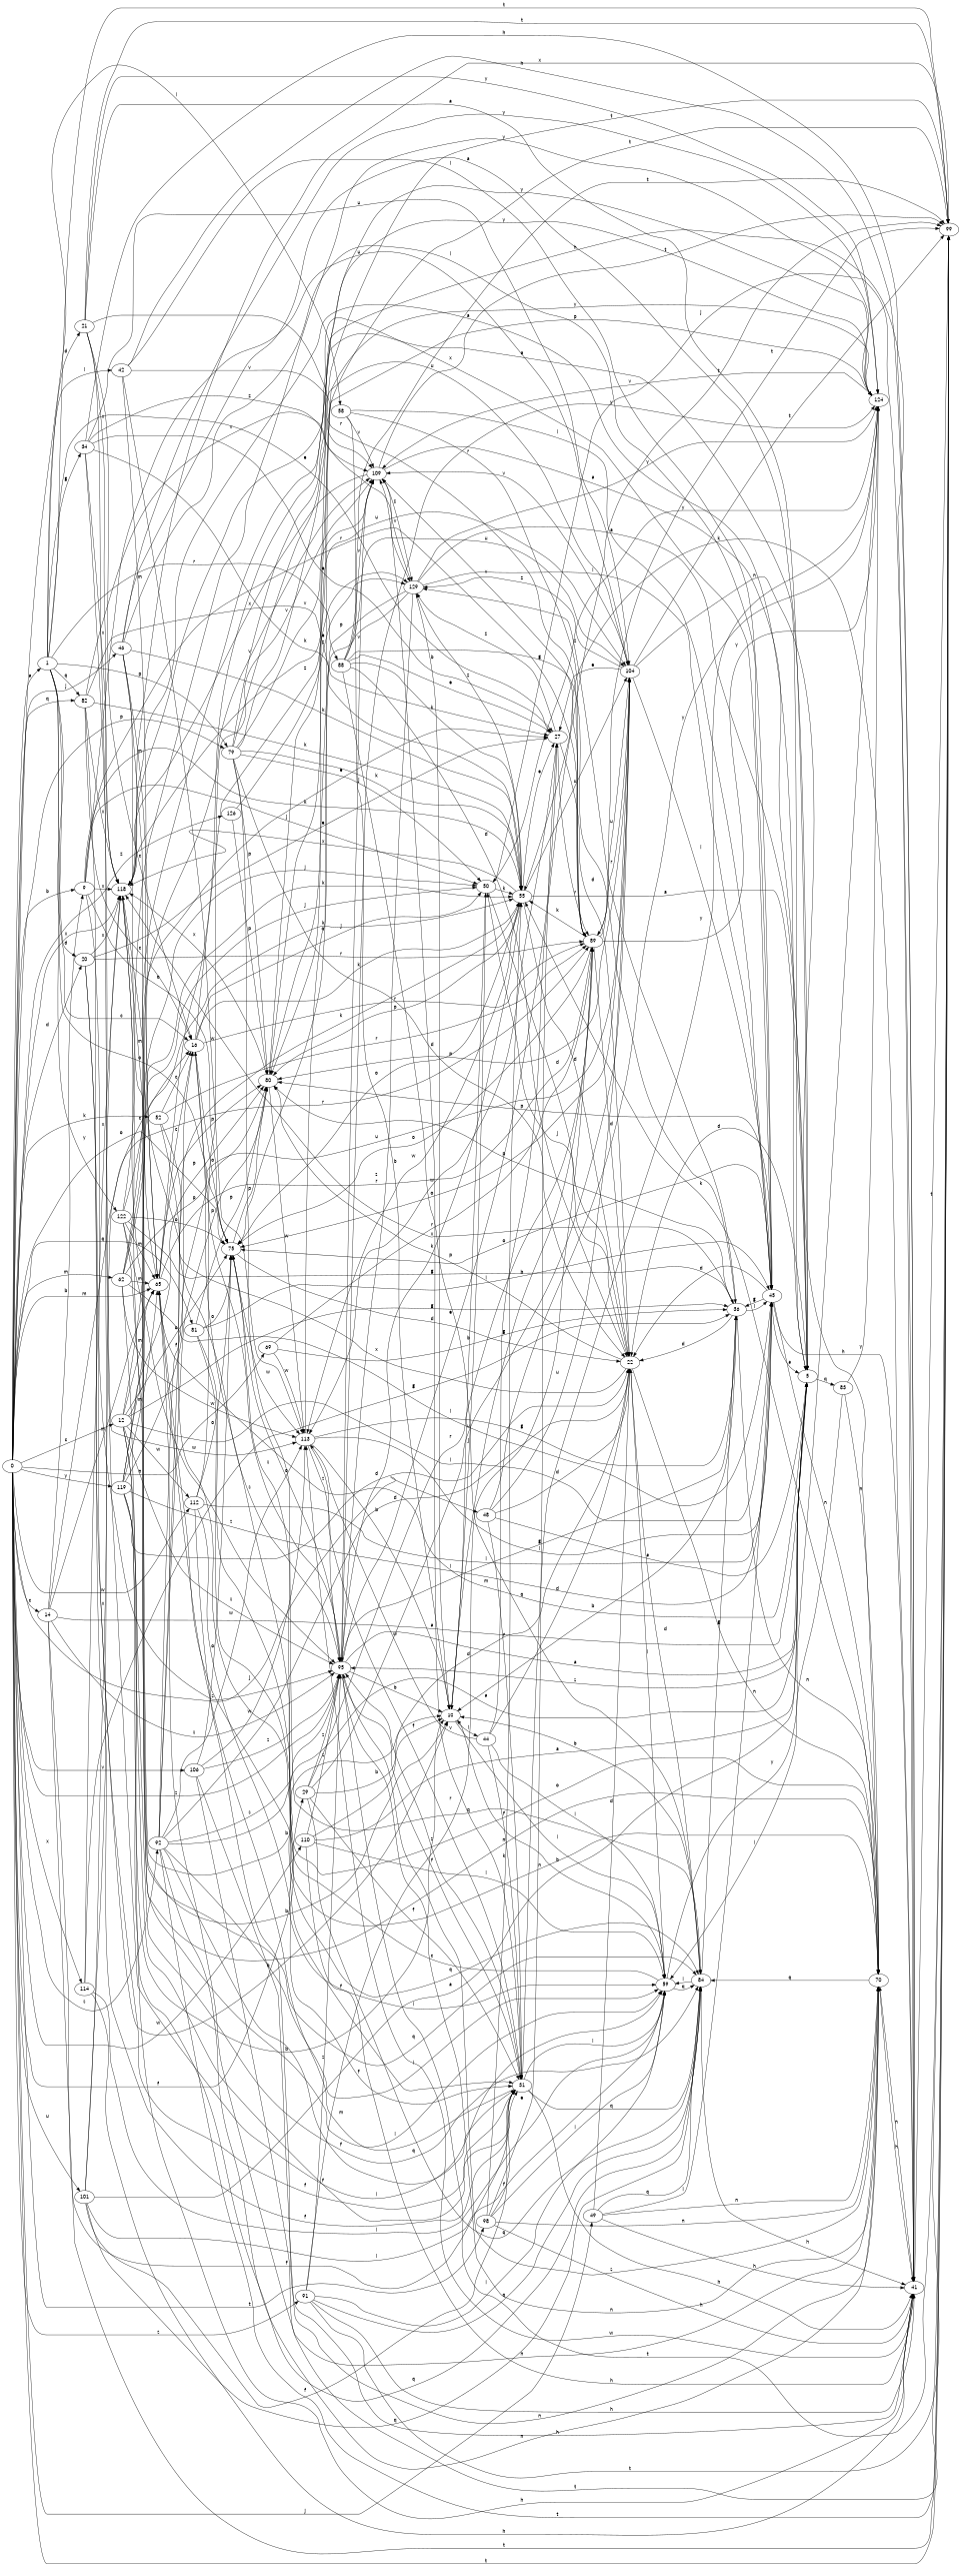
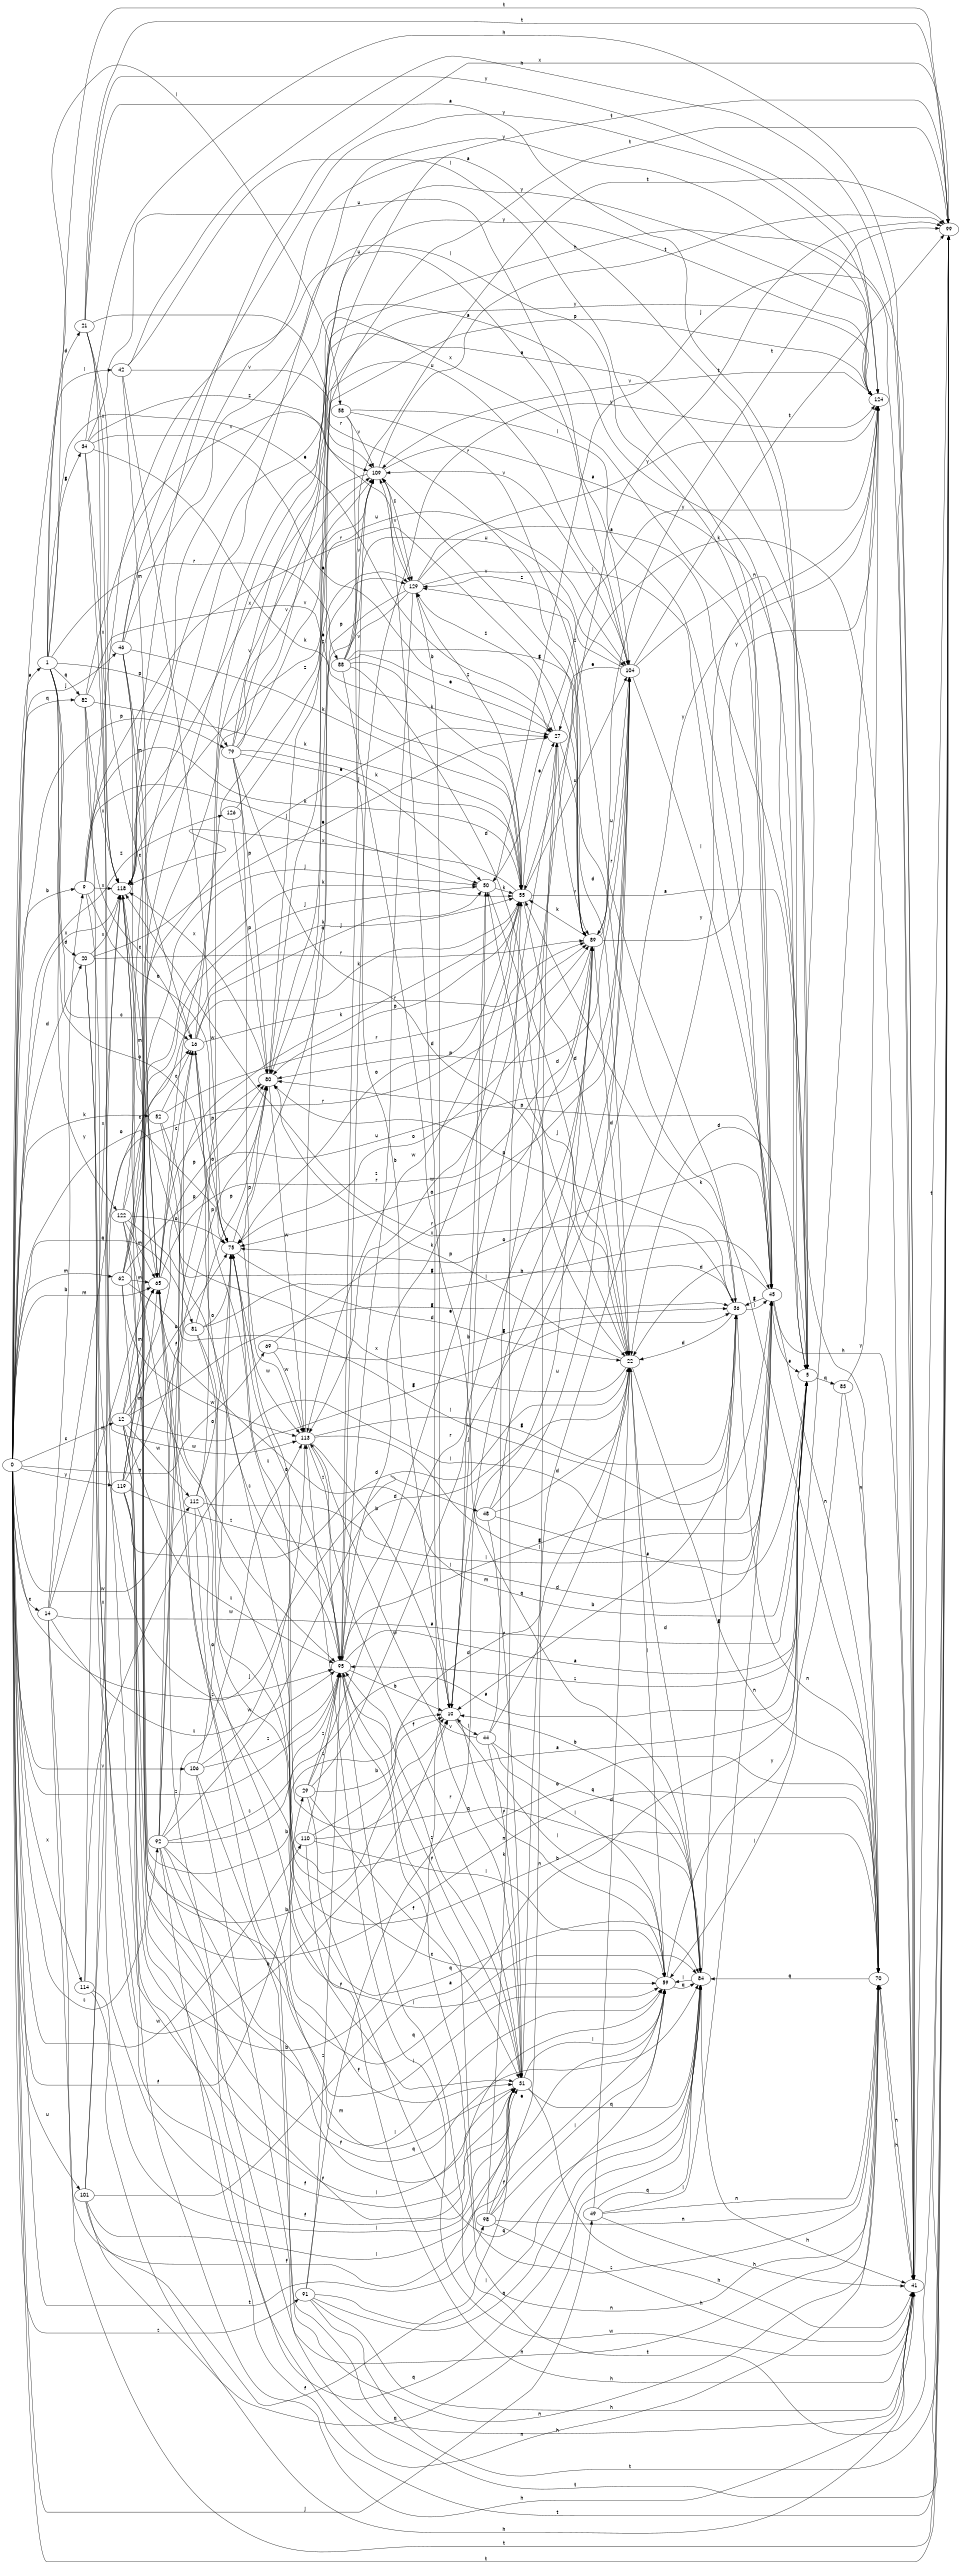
  strict digraph {
    fontname=Lato
    rankdir=LR
    node [fontname=Lato]
    edge [fontname=Lato]
    0
    1
    9
    12
    14
    20
    29
    46
    48
    49
    52
    58
    62
    65
    69
    75
    79
    81
    82
    91
    92
    95
    98
    99
    101
    106
    110
    112
    114
    118
    119
    126
    16
    21
    27
    34
    42
    88
    122
    31
    50
    55
    89
    104
    36
    41
    45
    80
    5
    10
    84
    124
    22
    70
    109
    113
    59
    129
    83
    44
    0 -> 1 [label=a]
    0 -> 9 [label=b]
    0 -> 12 [label=c]
    0 -> 14 [label=c]
    0 -> 20 [label=d]
    0 -> 29 [label=f]
    0 -> 46 [label=j]
    0 -> 48 [label=j]
    0 -> 49 [label=j]
    0 -> 52 [label=k]
    0 -> 58 [label=l]
    0 -> 62 [label=m]
    0 -> 65 [label=m]
    0 -> 69 [label=n]
    0 -> 75 [label=o]
    0 -> 79 [label=p]
    0 -> 81 [label=q]
    0 -> 82 [label=q]
    0 -> 91 [label=s]
    0 -> 92 [label=s]
    0 -> 95 [label=s]
    0 -> 98 [label=t]
    0 -> 99 [label=t]
    0 -> 101 [label=u]
    0 -> 106 [label=v]
    0 -> 110 [label=w]
    0 -> 112 [label=w]
    0 -> 114 [label=x]
    0 -> 118 [label=x]
    0 -> 119 [label=y]
    0 -> 126 [label=z]
    1 -> 20 [label=d]
    1 -> 75 [label=o]
    1 -> 79 [label=p]
    1 -> 82 [label=q]
    1 -> 99 [label=t]
    1 -> 16 [label=c]
    1 -> 21 [label=d]
    1 -> 27 [label=e]
    1 -> 34 [label=g]
    1 -> 42 [label=i]
    1 -> 88 [label=r]
    1 -> 122 [label=y]
    9 -> 75 [label=o]
    9 -> 118 [label=x]
    9 -> 31 [label=f]
    9 -> 50 [label=j]
    9 -> 55 [label=k]
    9 -> 89 [label=r]
    9 -> 104 [label=u]
    12 -> 65 [label=m]
    12 -> 75 [label=o]
    12 -> 95 [label=s]
    12 -> 112 [label=w]
    12 -> 31 [label=f]
    12 -> 55 [label=k]
    12 -> 36 [label=g]
    12 -> 41 [label=h]
    12 -> 45 [label=i]
    12 -> 80 [label=p]
    14 -> 9 [label=b]
    14 -> 65 [label=m]
    14 -> 95 [label=s]
    14 -> 99 [label=t]
    14 -> 31 [label=f]
    14 -> 89 [label=r]
    14 -> 5 [label=a]
    20 -> 118 [label=x]
    20 -> 27 [label=e]
    20 -> 31 [label=f]
    20 -> 89 [label=r]
    20 -> 10 [label=b]
    29 -> 95 [label=s]
    29 -> 31 [label=f]
    29 -> 89 [label=r]
    29 -> 104 [label=u]
    29 -> 10 [label=b]
    29 -> 84 [label=q]
    46 -> 65 [label=m]
    46 -> 55 [label=k]
    46 -> 45 [label=i]
    46 -> 5 [label=a]
    46 -> 10 [label=b]
    46 -> 84 [label=q]
    46 -> 124 [label=y]
    48 -> 31 [label=f]
    48 -> 104 [label=u]
    48 -> 5 [label=a]
    48 -> 124 [label=y]
    48 -> 22 [label=d]
    49 -> 41 [label=h]
    49 -> 45 [label=i]
    49 -> 84 [label=q]
    49 -> 22 [label=d]
    49 -> 70 [label=n]
    52 -> 95 [label=s]
    52 -> 16 [label=c]
    52 -> 31 [label=f]
    52 -> 89 [label=r]
    58 -> 89 [label=r]
    58 -> 45 [label=i]
    58 -> 10 [label=b]
    58 -> 109 [label=v]
    62 -> 65 [label=m]
    62 -> 50 [label=j]
    62 -> 104 [label=u]
    62 -> 45 [label=i]
    62 -> 84 [label=q]
    62 -> 124 [label=y]
    62 -> 109 [label=v]
    62 -> 113 [label=w]
    65 -> 16 [label=c]
    65 -> 89 [label=r]
    65 -> 80 [label=p]
    65 -> 124 [label=y]
    65 -> 70 [label=n]
    65 -> 59 [label=l]
    69 -> 89 [label=r]
    69 -> 36 [label=g]
    69 -> 113 [label=w]
    75 -> 80 [label=p]
    75 -> 22 [label=d]
    75 -> 113 [label=w]
    79 -> 50 [label=j]
    79 -> 55 [label=k]
    79 -> 104 [label=u]
    79 -> 41 [label=h]
    79 -> 80 [label=p]
    79 -> 5 [label=a]
    79 -> 84 [label=q]
    79 -> 22 [label=d]
    79 -> 109 [label=v]
    81 -> 75 [label=o]
    81 -> 45 [label=i]
    81 -> 80 [label=p]
    81 -> 84 [label=q]
    81 -> 70 [label=n]
    82 -> 95 [label=s]
    82 -> 118 [label=x]
    82 -> 16 [label=c]
    82 -> 27 [label=e]
    82 -> 55 [label=k]
    82 -> 109 [label=v]
    91 -> 95 [label=s]
    91 -> 99 [label=t]
    91 -> 89 [label=r]
    91 -> 41 [label=h]
    91 -> 84 [label=q]
    91 -> 59 [label=l]
    92 -> 95 [label=s]
    92 -> 99 [label=t]
    92 -> 16 [label=f]
    92 -> 31 [label=f]
    92 -> 55 [label=k]
    92 -> 80 [label=p]
    92 -> 5 [label=a]
    92 -> 22 [label=d]
    92 -> 70 [label=n]
    92 -> 113 [label=w]
    92 -> 59 [label=l]
    95 -> 75 [label=o]
    95 -> 99 [label=t]
    95 -> 27 [label=e]
    95 -> 31 [label=f]
    95 -> 55 [label=k]
    95 -> 36 [label=g]
    95 -> 5 [label=a]
    95 -> 10 [label=b]
    95 -> 124 [label=y]
    95 -> 70 [label=n]
    95 -> 109 [label=v]
    98 -> 27 [label=e]
    98 -> 31 [label=f]
    98 -> 55 [label=k]
    98 -> 41 [label=h]
    98 -> 70 [label=n]
    98 -> 59 [label=l]
    99 -> 118 [label=x]
    101 -> 118 [label=x]
    101 -> 16 [label=c]
    101 -> 31 [label=f]
    101 -> 5 [label=a]
    101 -> 84 [label=q]
    101 -> 59 [label=l]
    106 -> 75 [label=o]
    106 -> 95 [label=s]
    106 -> 99 [label=t]
    106 -> 70 [label=n]
    106 -> 113 [label=w]
    110 -> 95 [label=s]
    110 -> 41 [label=h]
    110 -> 5 [label=a]
    110 -> 22 [label=d]
    110 -> 59 [label=l]
    112 -> 75 [label=o]
    112 -> 31 [label=f]
    112 -> 41 [label=h]
    112 -> 45 [label=i]
    112 -> 109 [label=v]
    114 -> 118 [label=x]
    114 -> 36 [label=g]
    114 -> 41 [label=h]
    114 -> 59 [label=l]
    118 -> 65 [label=m]
    118 -> 104 [label=u]
    118 -> 5 [label=a]
    118 -> 10 [label=b]
    118 -> 59 [label=l]
    119 -> 65 [label=m]
    119 -> 50 [label=j]
    119 -> 55 [label=k]
    119 -> 45 [label=i]
    119 -> 80 [label=p]
    119 -> 10 [label=b]
    119 -> 84 [label=q]
    119 -> 22 [label=d]
    126 -> 80 [label=p]
    126 -> 129 [label=z]
    16 -> 75 [label=o]
    16 -> 95 [label=s]
    16 -> 50 [label=j]
    16 -> 55 [label=k]
    16 -> 89 [label=r]
    16 -> 129 [label=z]
    21 -> 99 [label=t]
    21 -> 118 [label=x]
    21 -> 16 [label=c]
    21 -> 89 [label=r]
    21 -> 5 [label=a]
    21 -> 124 [label=y]
    21 -> 59 [label=l]
    27 -> 89 [label=r]
    27 -> 22 [label=d]
    27 -> 113 [label=w]
    27 -> 129 [label=z]
    34 -> 118 [label=x]
    34 -> 27 [label=e]
    34 -> 55 [label=k]
    34 -> 104 [label=u]
    34 -> 41 [label=h]
    34 -> 113 [label=w]
    34 -> 129 [label=z]
    42 -> 65 [label=m]
    42 -> 41 [label=h]
    42 -> 45 [label=i]
    42 -> 109 [label=v]
    42 -> 113 [label=w]
    88 -> 99 [label=t]
    88 -> 27 [label=e]
    88 -> 55 [label=k]
    88 -> 104 [label=u]
    88 -> 36 [label=g]
    88 -> 84 [label=q]
    88 -> 22 [label=d]
    88 -> 109 [label=v]
    122 -> 65 [label=m]
    122 -> 75 [label=o]
    122 -> 95 [label=s]
    122 -> 27 [label=e]
    122 -> 36 [label=g]
    122 -> 124 [label=y]
    122 -> 70 [label=n]
    31 -> 65 [label=m]
    31 -> 95 [label=s]
    31 -> 41 [label=h]
    31 -> 84 [label=q]
    31 -> 124 [label=y]
    31 -> 109 [label=v]
    31 -> 59 [label=l]
    50 -> 55 [label=k]
    50 -> 10 [label=b]
    50 -> 124 [label=y]
    50 -> 22 [label=d]
    55 -> 75 [label=o]
    55 -> 118 [label=x]
    55 -> 27 [label=e]
    55 -> 104 [label=u]
    55 -> 80 [label=p]
    55 -> 5 [label=a]
    55 -> 22 [label=d]
    55 -> 113 [label=w]
    55 -> 129 [label=z]
    89 -> 75 [label=o]
    89 -> 99 [label=t]
    89 -> 55 [label=k]
    89 -> 104 [label=u]
    89 -> 10 [label=b]
    89 -> 124 [label=y]
    89 -> 22 [label=d]
    89 -> 109 [label=v]
    104 -> 75 [label=o]
    104 -> 99 [label=t]
    104 -> 27 [label=e]
    104 -> 89 [label=r]
    104 -> 45 [label=i]
    104 -> 80 [label=p]
    104 -> 70 [label=n]
    104 -> 109 [label=v]
    104 -> 129 [label=z]
    36 -> 118 [label=x]
    36 -> 45 [label=i]
    36 -> 80 [label=p]
    36 -> 10 [label=b]
    36 -> 22 [label=d]
    36 -> 70 [label=n]
    36 -> 129 [label=z]
    41 -> 99 [label=t]
    41 -> 50 [label=j]
    41 -> 55 [label=k]
    41 -> 70 [label=n]
    41 -> 113 [label=w]
    45 -> 75 [label=o]
    45 -> 118 [label=x]
    45 -> 36 [label=g]
    45 -> 41 [label=h]
    45 -> 80 [label=p]
    45 -> 5 [label=a]
    45 -> 22 [label=d]
    45 -> 70 [label=n]
    80 -> 99 [label=t]
    80 -> 118 [label=x]
    80 -> 124 [label=y]
    80 -> 113 [label=w]
    5 -> 65 [label=m]
    5 -> 95 [label=s]
    5 -> 22 [label=d]
    5 -> 83 [label=q]
    10 -> 50 [label=j]
    10 -> 59 [label=l]
    10 -> 44 [label=i]
    84 -> 36 [label=g]
    84 -> 41 [label=h]
    84 -> 10 [label=b]
    84 -> 22 [label=d]
    84 -> 59 [label=l]
    124 -> 80 [label=p]
    124 -> 109 [label=v]
    22 -> 118 [label=x]
    22 -> 50 [label=j]
    22 -> 80 [label=p]
    22 -> 70 [label=n]
    22 -> 59 [label=l]
    70 -> 75 [label=o]
    70 -> 95 [label=s]
    70 -> 55 [label=k]
    70 -> 41 [label=h]
    70 -> 84 [label=q]
    109 -> 99 [label=t]
    109 -> 118 [label=x]
    109 -> 5 [label=a]
    109 -> 129 [label=z]
    113 -> 95 [label=s]
    113 -> 99 [label=t]
    113 -> 31 [label=f]
    113 -> 36 [label=g]
    113 -> 45 [label=i]
    113 -> 10 [label=b]
    59 -> 16 [label=c]
    59 -> 10 [label=b]
    59 -> 84 [label=q]
    59 -> 124 [label=y]
    129 -> 75 [label=o]
    129 -> 95 [label=s]
    129 -> 45 [label=i]
    129 -> 80 [label=p]
    129 -> 5 [label=a]
    129 -> 10 [label=b]
    129 -> 124 [label=y]
    129 -> 109 [label=v]
    83 -> 124 [label=y]
    83 -> 70 [label=n]
    83 -> 59 [label=l]
    44 -> 99 [label=t]
    44 -> 31 [label=f]
+   44 -> 84 [label=q]
    44 -> 22 [label=d]
    44 -> 113 [label=w]
    44 -> 59 [label=l]
  }
